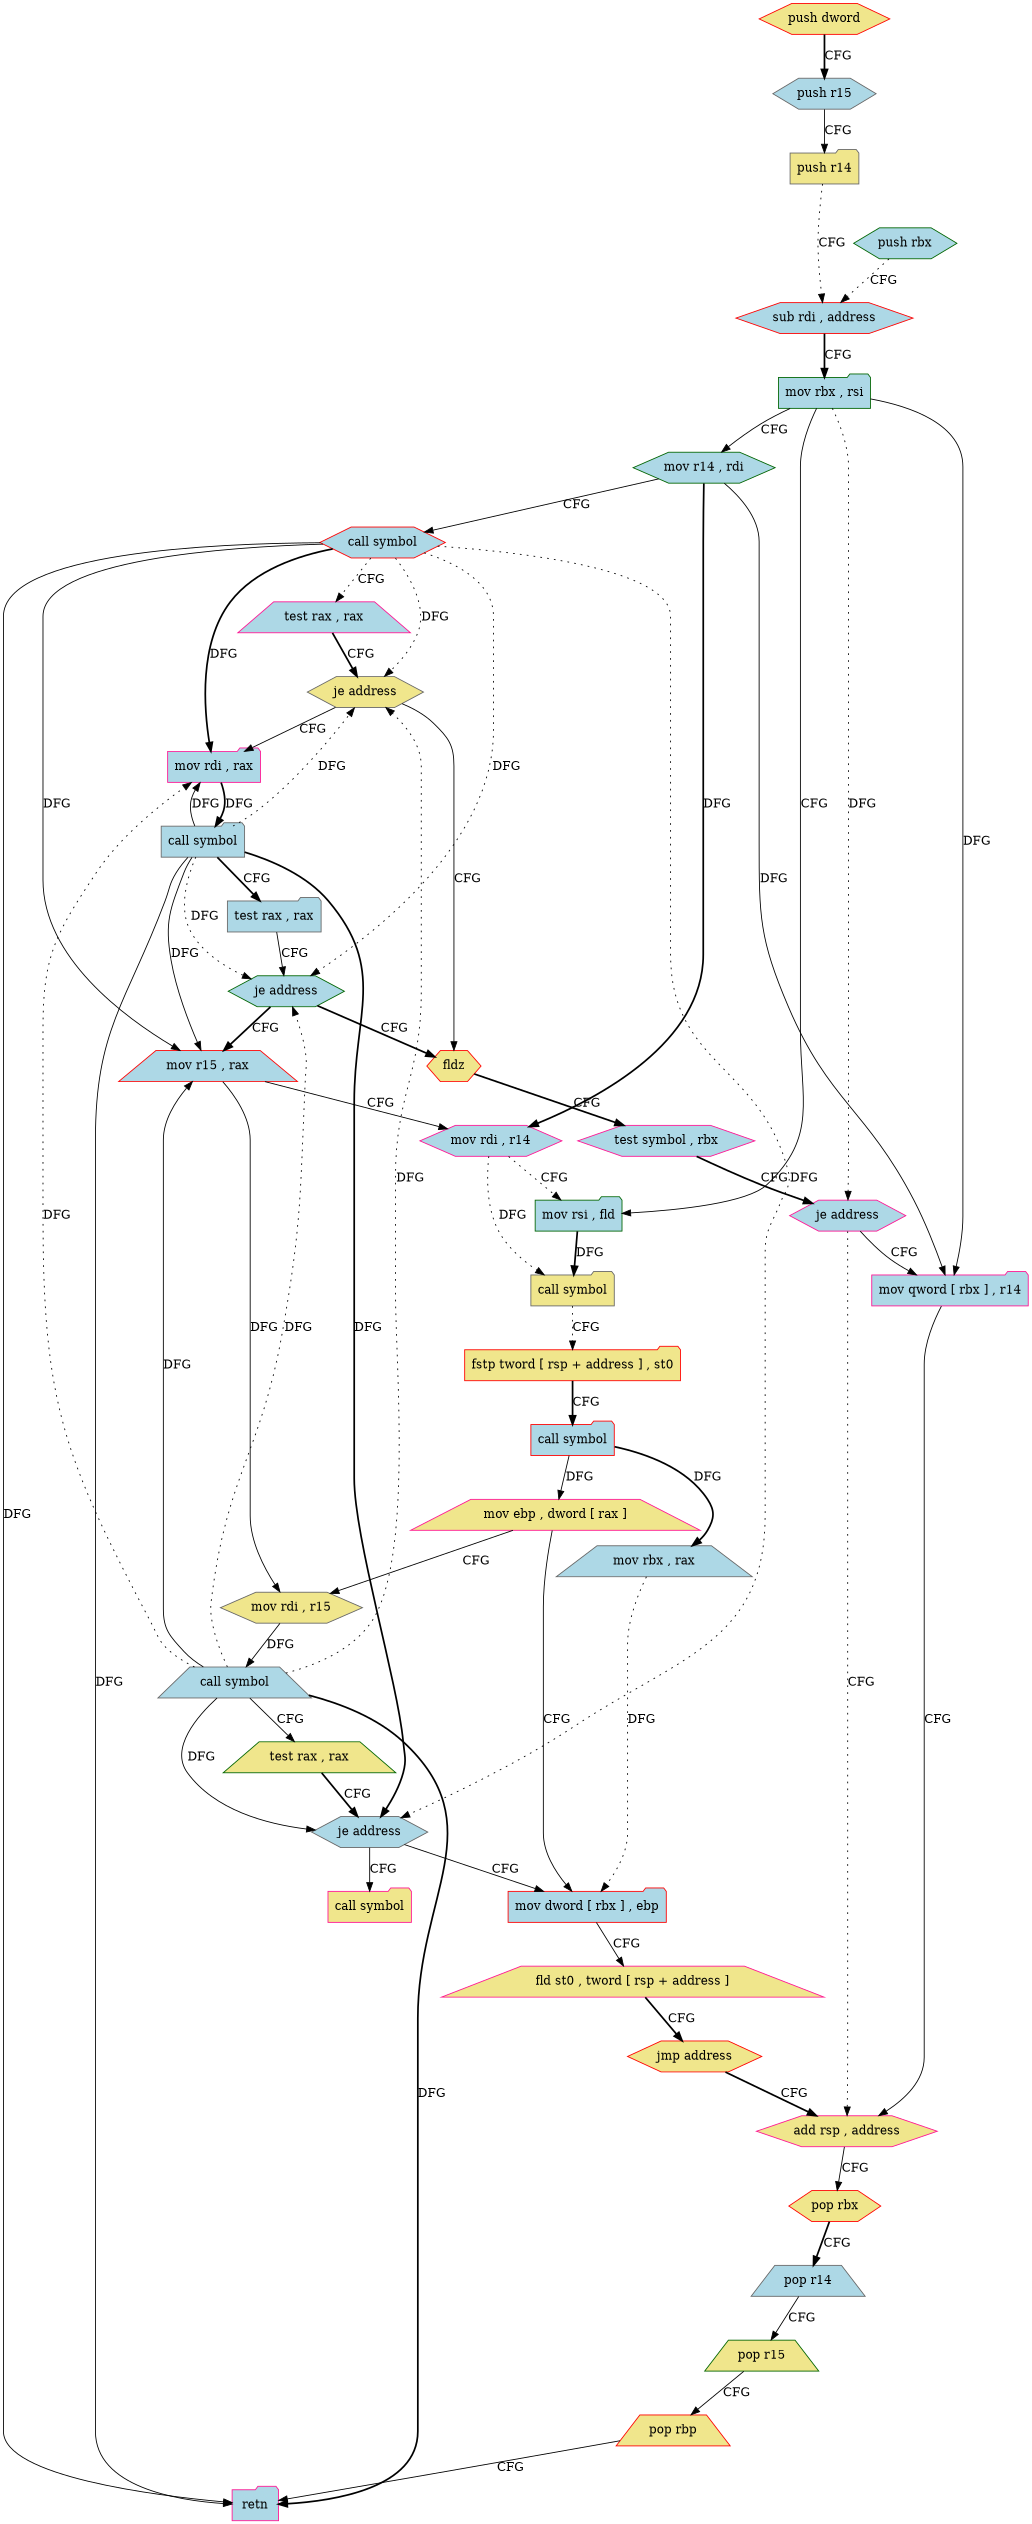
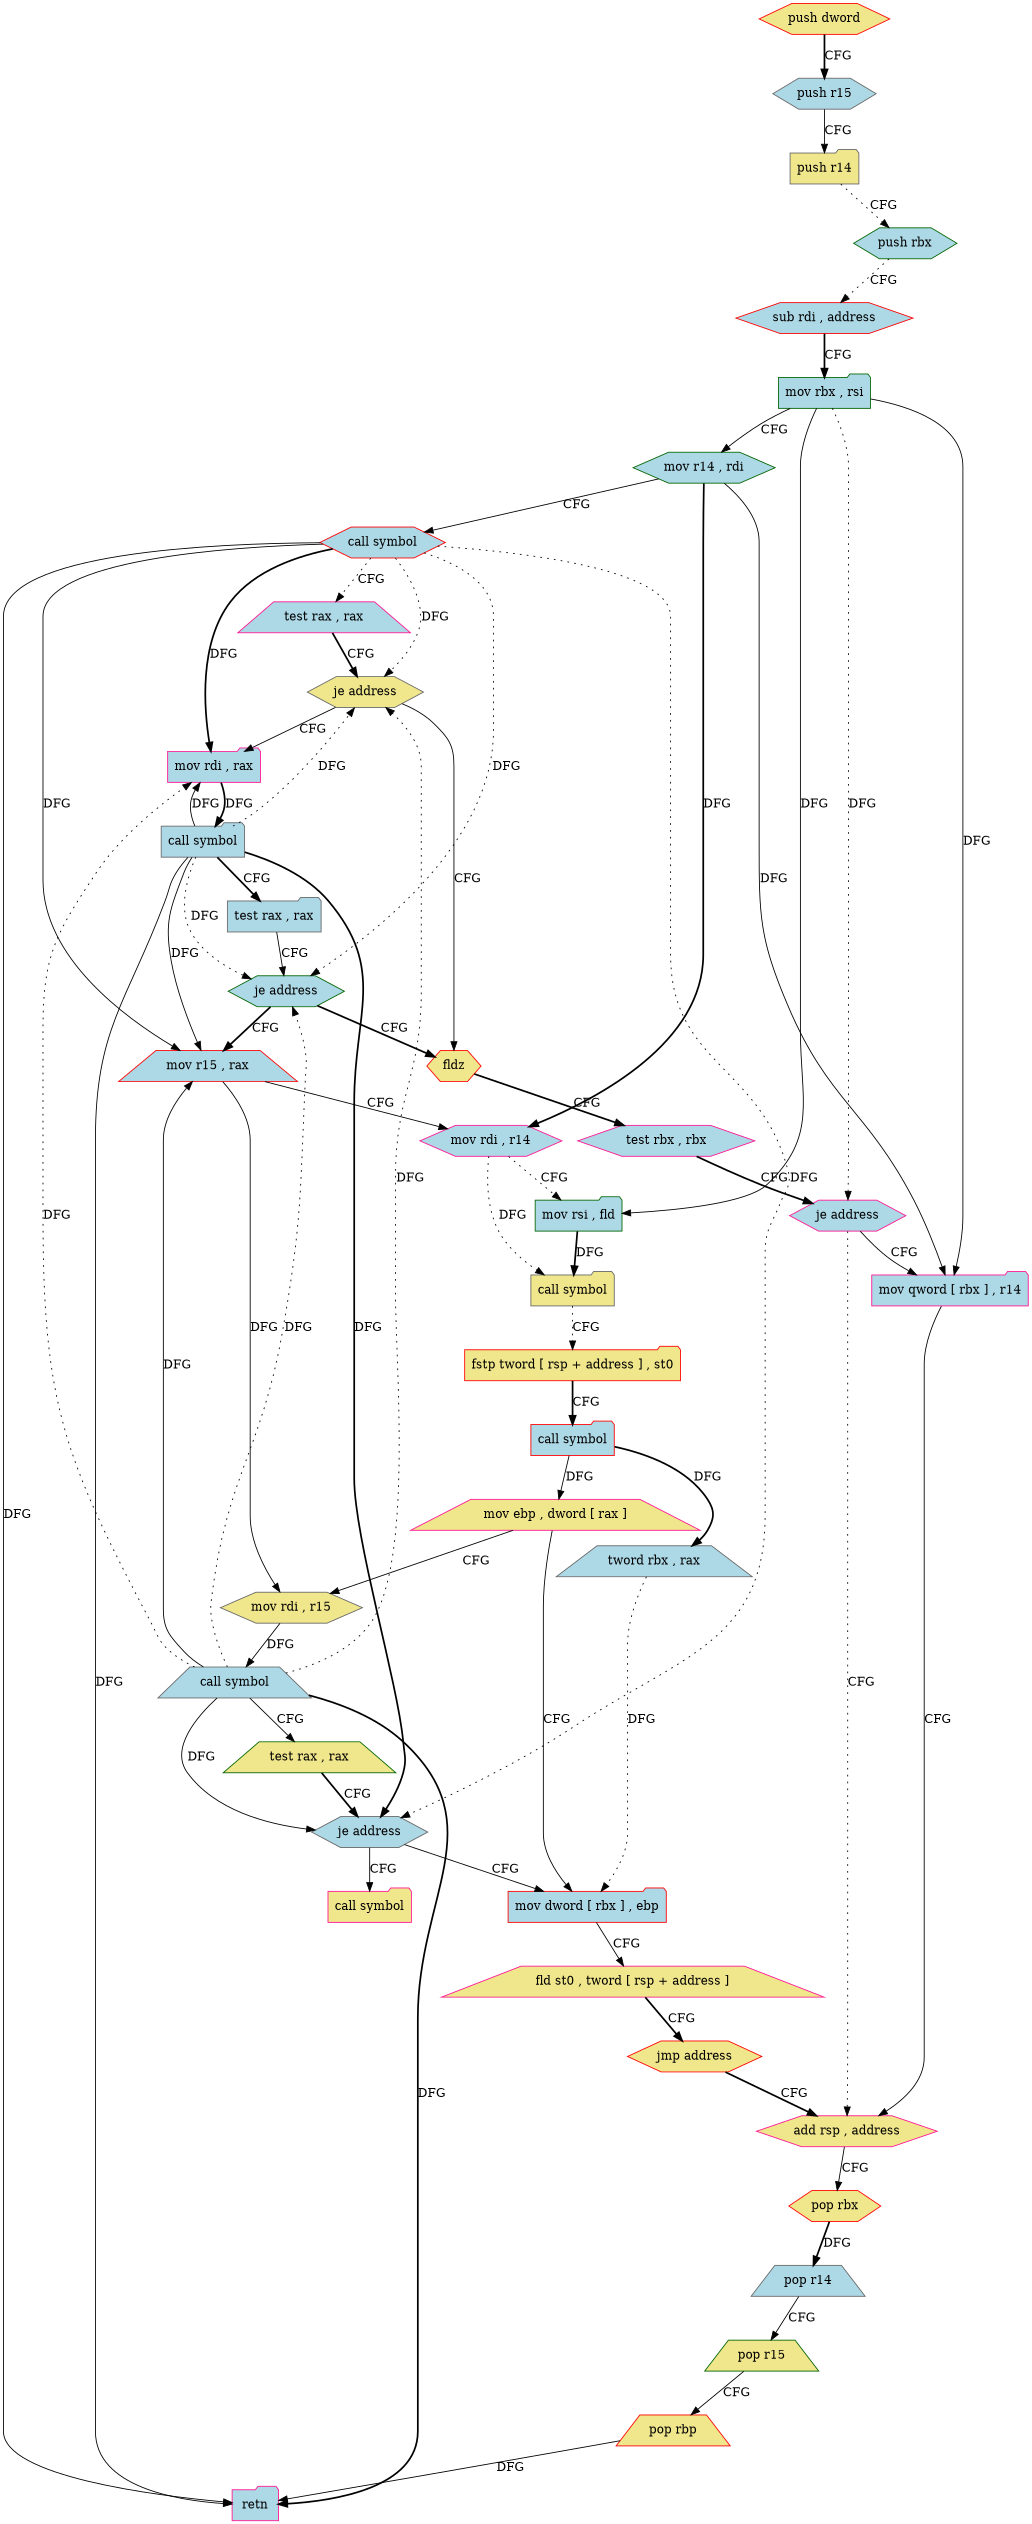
  digraph {
    node [color=red fillcolor=lightblue shape=hexagon style=filled]
    edge [style=solid]
    n1 [fillcolor=khaki label="push dword"]
    n2 [color=gray40 label="push r15"]
    n3 [color=gray40 fillcolor=khaki label="push r14" shape=folder]
    n4 [color=darkgreen label="push rbx"]
    n5 [label="sub rdi , address"]
    n6 [color=darkgreen label="mov rbx , rsi" shape=folder]
    n7 [color=darkgreen label="mov r14 , rdi"]
    n8 [color=deeppink label="je address"]
    n9 [color=deeppink label="mov qword [ rbx ] , r14" shape=folder]
    n10 [color=darkgreen label="mov rsi , fld" shape=folder]
    n11 [label="call symbol"]
    n12 [color=deeppink label="mov rdi , r14"]
    n13 [color=deeppink fillcolor=khaki label="add rsp , address"]
    n14 [color=gray40 fillcolor=khaki label="call symbol" shape=folder]
    n15 [color=deeppink label="test rax , rax" shape=trapezium]
    n16 [color=gray40 fillcolor=khaki label="je address"]
    n17 [color=deeppink label="mov rdi , rax" shape=folder]
    n18 [color=darkgreen label="je address"]
    n19 [label="mov r15 , rax" shape=trapezium]
    n20 [color=deeppink label=retn shape=folder]
    n21 [color=gray40 label="je address"]
    n22 [fillcolor=khaki label=fldz]
    n23 [color=gray40 label="call symbol" shape=folder]
    n24 [color=gray40 fillcolor=khaki label="mov rdi , r15"]
    n25 [label="mov dword [ rbx ] , ebp" shape=folder]
    n26 [color=deeppink fillcolor=khaki label="call symbol" shape=folder]
-   n27 [color=deeppink label="test symbol , rbx"]
+   n27 [color=deeppink label="test rbx , rbx"]
    n28 [color=gray40 label="test rax , rax" shape=folder]
    n29 [fillcolor=khaki label="pop rbx"]
    n30 [color=gray40 label="pop r14" shape=trapezium]
    n31 [color=gray40 label="call symbol" shape=trapezium]
    n32 [color=darkgreen fillcolor=khaki label="pop r15" shape=trapezium]
    n33 [fillcolor=khaki label="pop rbp" shape=trapezium]
    n34 [fillcolor=khaki label="fstp tword [ rsp + address ] , st0" shape=folder]
    n35 [label="call symbol" shape=folder]
-   n36 [color=gray40 label="mov rbx , rax" shape=trapezium]
+   n36 [color=gray40 label="tword rbx , rax" shape=trapezium]
    n37 [color=deeppink fillcolor=khaki label="mov ebp , dword [ rax ]" shape=trapezium]
    n38 [color=deeppink fillcolor=khaki label="fld st0 , tword [ rsp + address ]" shape=trapezium]
    n39 [color=darkgreen fillcolor=khaki label="test rax , rax" shape=trapezium]
    n40 [fillcolor=khaki label="jmp address"]
    n1 -> n2 [label=CFG style=bold]
    n2 -> n3 [label=CFG]
-   n3 -> n5 [label=CFG style=dotted]
+   n3 -> n4 [label=CFG style=dotted]
    n4 -> n5 [label=CFG style=dotted]
    n5 -> n6 [label=CFG style=bold]
    n6 -> n7 [label=CFG]
    n6 -> n8 [label=DFG style=dotted]
    n6 -> n9 [label=DFG]
-   n6 -> n10 [label=CFG]
+   n6 -> n10 [label=DFG]
    n7 -> n9 [label=DFG]
    n7 -> n11 [label=CFG]
    n7 -> n12 [label=DFG style=bold]
    n8 -> n9 [label=CFG]
    n8 -> n13 [label=CFG style=dotted]
    n9 -> n13 [label=CFG]
    n10 -> n14 [label=DFG style=bold]
    n11 -> n15 [label=CFG style=dotted]
    n11 -> n16 [label=DFG style=dotted]
    n11 -> n17 [label=DFG style=bold]
    n11 -> n18 [label=DFG style=dotted]
    n11 -> n19 [label=DFG]
    n11 -> n20 [label=DFG]
    n11 -> n21 [label=DFG style=dotted]
    n12 -> n10 [label=CFG style=dotted]
    n12 -> n14 [label=DFG style=dotted]
    n13 -> n29 [label=CFG]
    n14 -> n34 [label=CFG style=dotted]
    n15 -> n16 [label=CFG style=bold]
    n16 -> n17 [label=CFG]
    n16 -> n22 [label=CFG]
    n17 -> n23 [label=DFG style=bold]
    n18 -> n19 [label=CFG style=bold]
    n18 -> n22 [label=CFG style=bold]
    n19 -> n12 [label=CFG]
    n19 -> n24 [label=DFG]
    n21 -> n25 [label=CFG]
    n21 -> n26 [label=CFG]
    n22 -> n27 [label=CFG style=bold]
    n23 -> n16 [label=DFG style=dotted]
    n23 -> n17 [label=DFG]
    n23 -> n18 [label=DFG style=dotted]
    n23 -> n19 [label=DFG]
    n23 -> n20 [label=DFG]
    n23 -> n21 [label=DFG style=bold]
    n23 -> n28 [label=CFG style=bold]
    n24 -> n31 [label=DFG]
    n25 -> n38 [label=CFG]
    n27 -> n8 [label=CFG style=bold]
    n28 -> n18 [label=CFG]
-   n29 -> n30 [label=CFG style=bold]
+   n29 -> n30 [label=DFG style=bold]
    n30 -> n32 [label=CFG]
    n31 -> n16 [label=DFG style=dotted]
    n31 -> n17 [label=DFG style=dotted]
    n31 -> n18 [label=DFG style=dotted]
    n31 -> n19 [label=DFG]
    n31 -> n20 [label=DFG style=bold]
    n31 -> n21 [label=DFG]
    n31 -> n39 [label=CFG]
    n32 -> n33 [label=CFG]
-   n33 -> n20 [label=CFG]
+   n33 -> n20 [label=DFG]
    n34 -> n35 [label=CFG style=bold]
    n35 -> n36 [label=DFG style=bold]
    n35 -> n37 [label=DFG]
    n36 -> n25 [label=DFG style=dotted]
    n37 -> n24 [label=CFG]
    n37 -> n25 [label=CFG]
    n38 -> n40 [label=CFG style=bold]
    n39 -> n21 [label=CFG style=bold]
    n40 -> n13 [label=CFG style=bold]
  }
